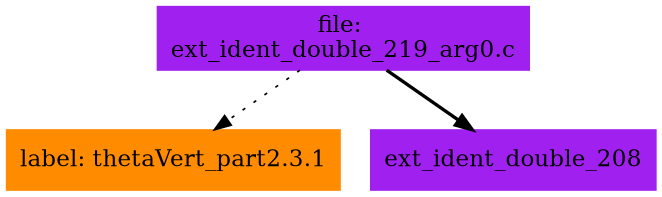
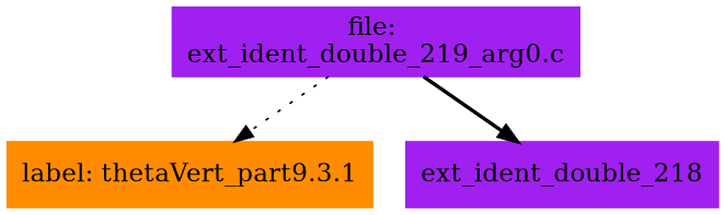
  digraph {
    node [color=purple shape=box style=filled]
    n1 [label="file: \next_ident_double_219_arg0.c"]
-   n2 [color=darkorange label="label: thetaVert_part2.3.1"]
-   n3 [label=ext_ident_double_208]
+   n2 [color=darkorange label="label: thetaVert_part9.3.1"]
+   n3 [label=ext_ident_double_218]
    n1 -> n2 [style=dotted]
    n1 -> n3 [style=bold]
  }
